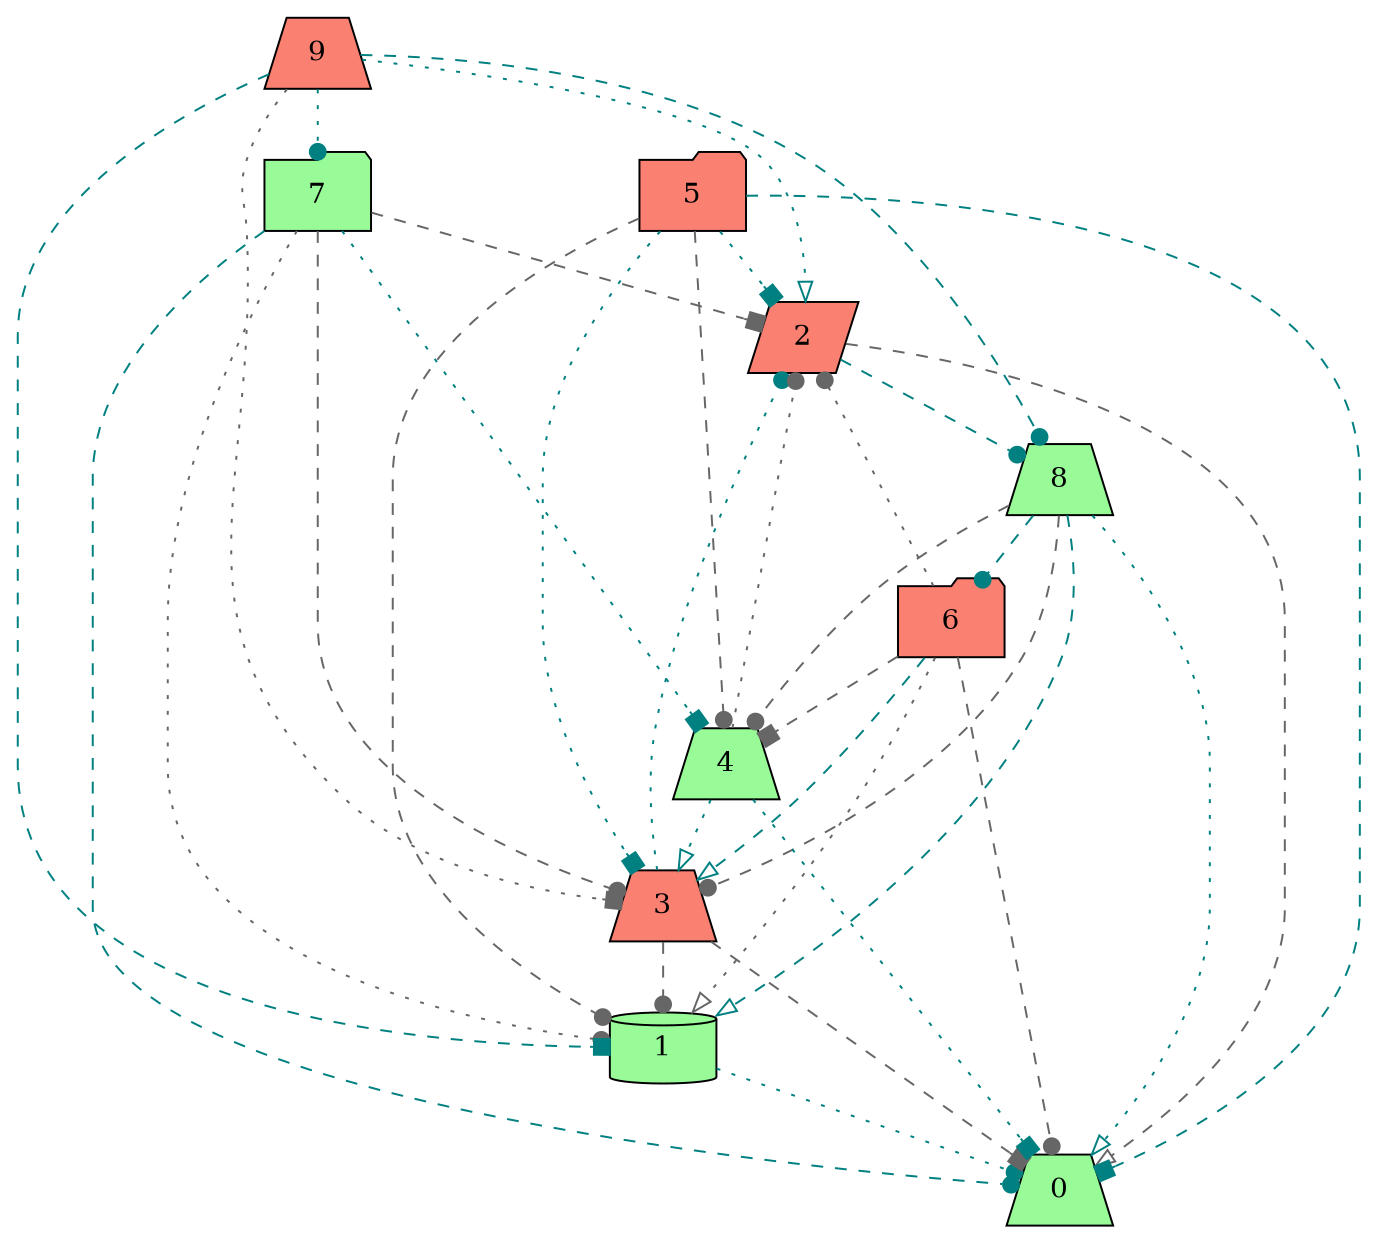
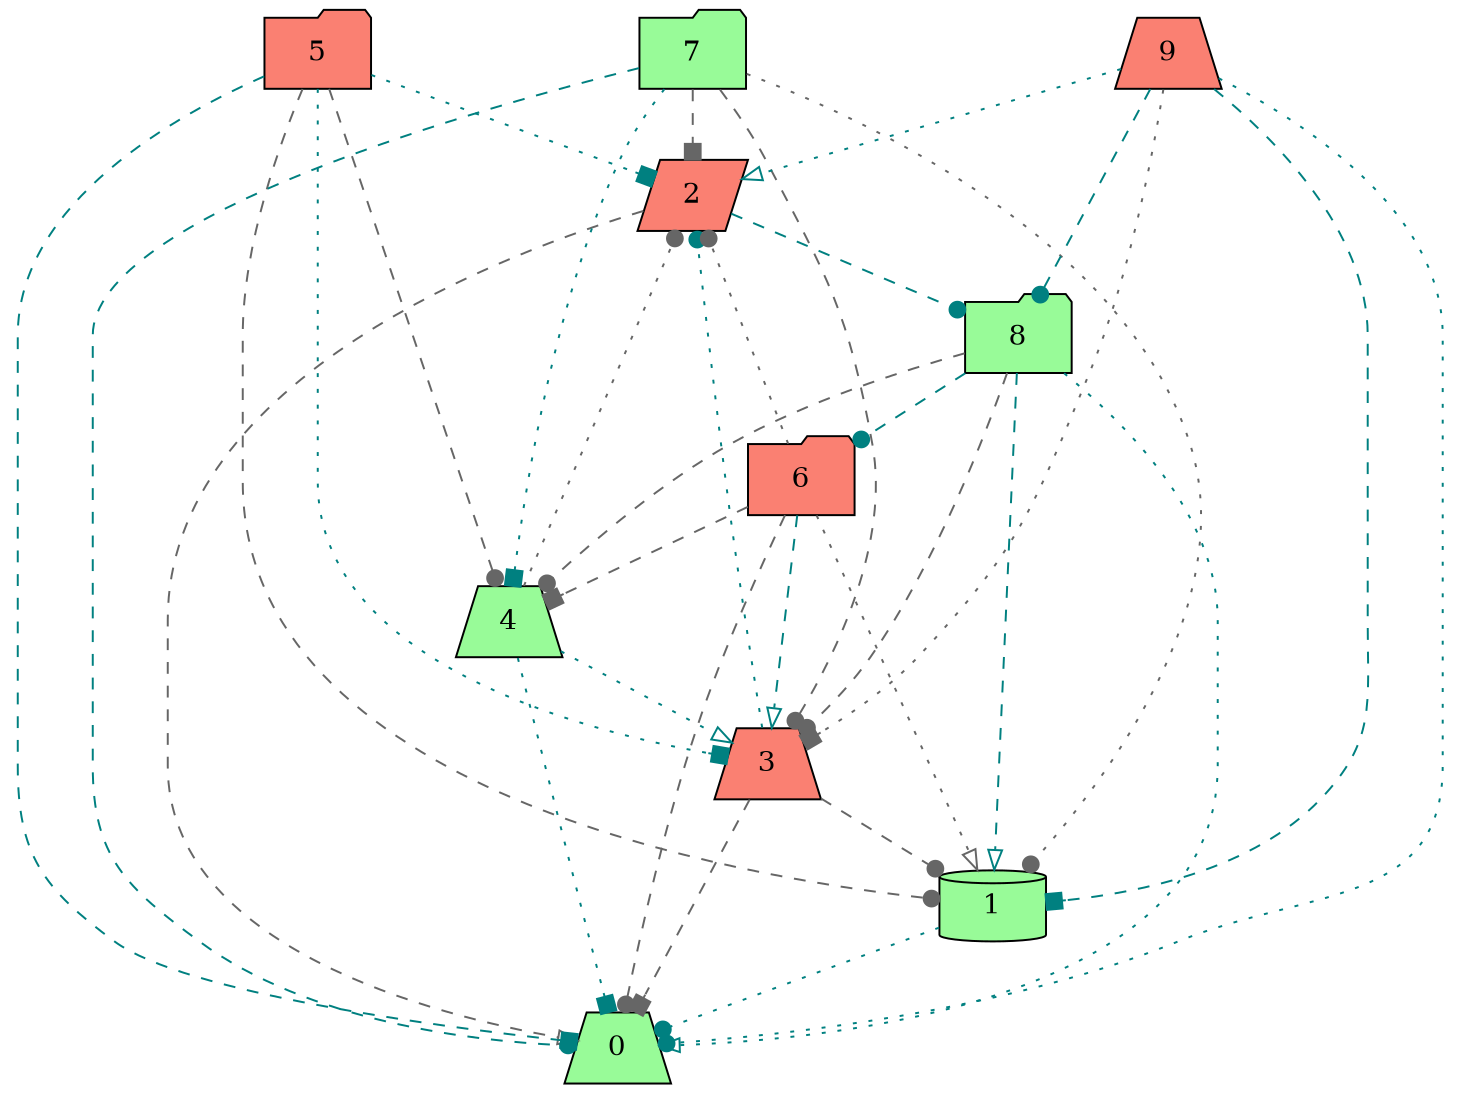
  digraph {
    node [fillcolor=palegreen shape=trapezium style=filled]
    edge [arrowhead=dot color=teal style=dashed]
    1 [shape=cylinder]
    0
    2 [fillcolor=salmon shape=parallelogram]
-   8
+   8 [shape=folder]
    3 [fillcolor=salmon]
    4
    5 [fillcolor=salmon shape=folder]
    6 [fillcolor=salmon shape=folder]
    7 [shape=folder]
    9 [fillcolor=salmon]
    1 -> 0 [style=dotted]
    2 -> 0 [arrowhead=onormal color=gray40]
    2 -> 8
    8 -> 1 [arrowhead=onormal]
    8 -> 0 [arrowhead=onormal style=dotted]
    8 -> 3 [color=gray40]
    8 -> 4 [color=gray40]
    8 -> 6
    3 -> 1 [color=gray40]
    3 -> 0 [arrowhead=box color=gray40]
    3 -> 2 [style=dotted]
    4 -> 0 [arrowhead=box style=dotted]
    4 -> 2 [color=gray40 style=dotted]
    4 -> 3 [arrowhead=onormal style=dotted]
    5 -> 1 [color=gray40]
    5 -> 0 [arrowhead=box]
    5 -> 2 [arrowhead=box style=dotted]
    5 -> 3 [arrowhead=box style=dotted]
    5 -> 4 [color=gray40]
    6 -> 1 [arrowhead=onormal color=gray40 style=dotted]
    6 -> 0 [color=gray40]
    6 -> 2 [color=gray40 style=dotted]
    6 -> 3 [arrowhead=onormal]
    6 -> 4 [arrowhead=box color=gray40]
    7 -> 1 [color=gray40 style=dotted]
    7 -> 0
    7 -> 2 [arrowhead=box color=gray40]
    7 -> 3 [color=gray40]
    7 -> 4 [arrowhead=box style=dotted]
    9 -> 1 [arrowhead=box]
-   9 -> 7 [style=dotted]
+   9 -> 0 [style=dotted]
    9 -> 2 [arrowhead=onormal style=dotted]
    9 -> 8
    9 -> 3 [arrowhead=box color=gray40 style=dotted]
  }
